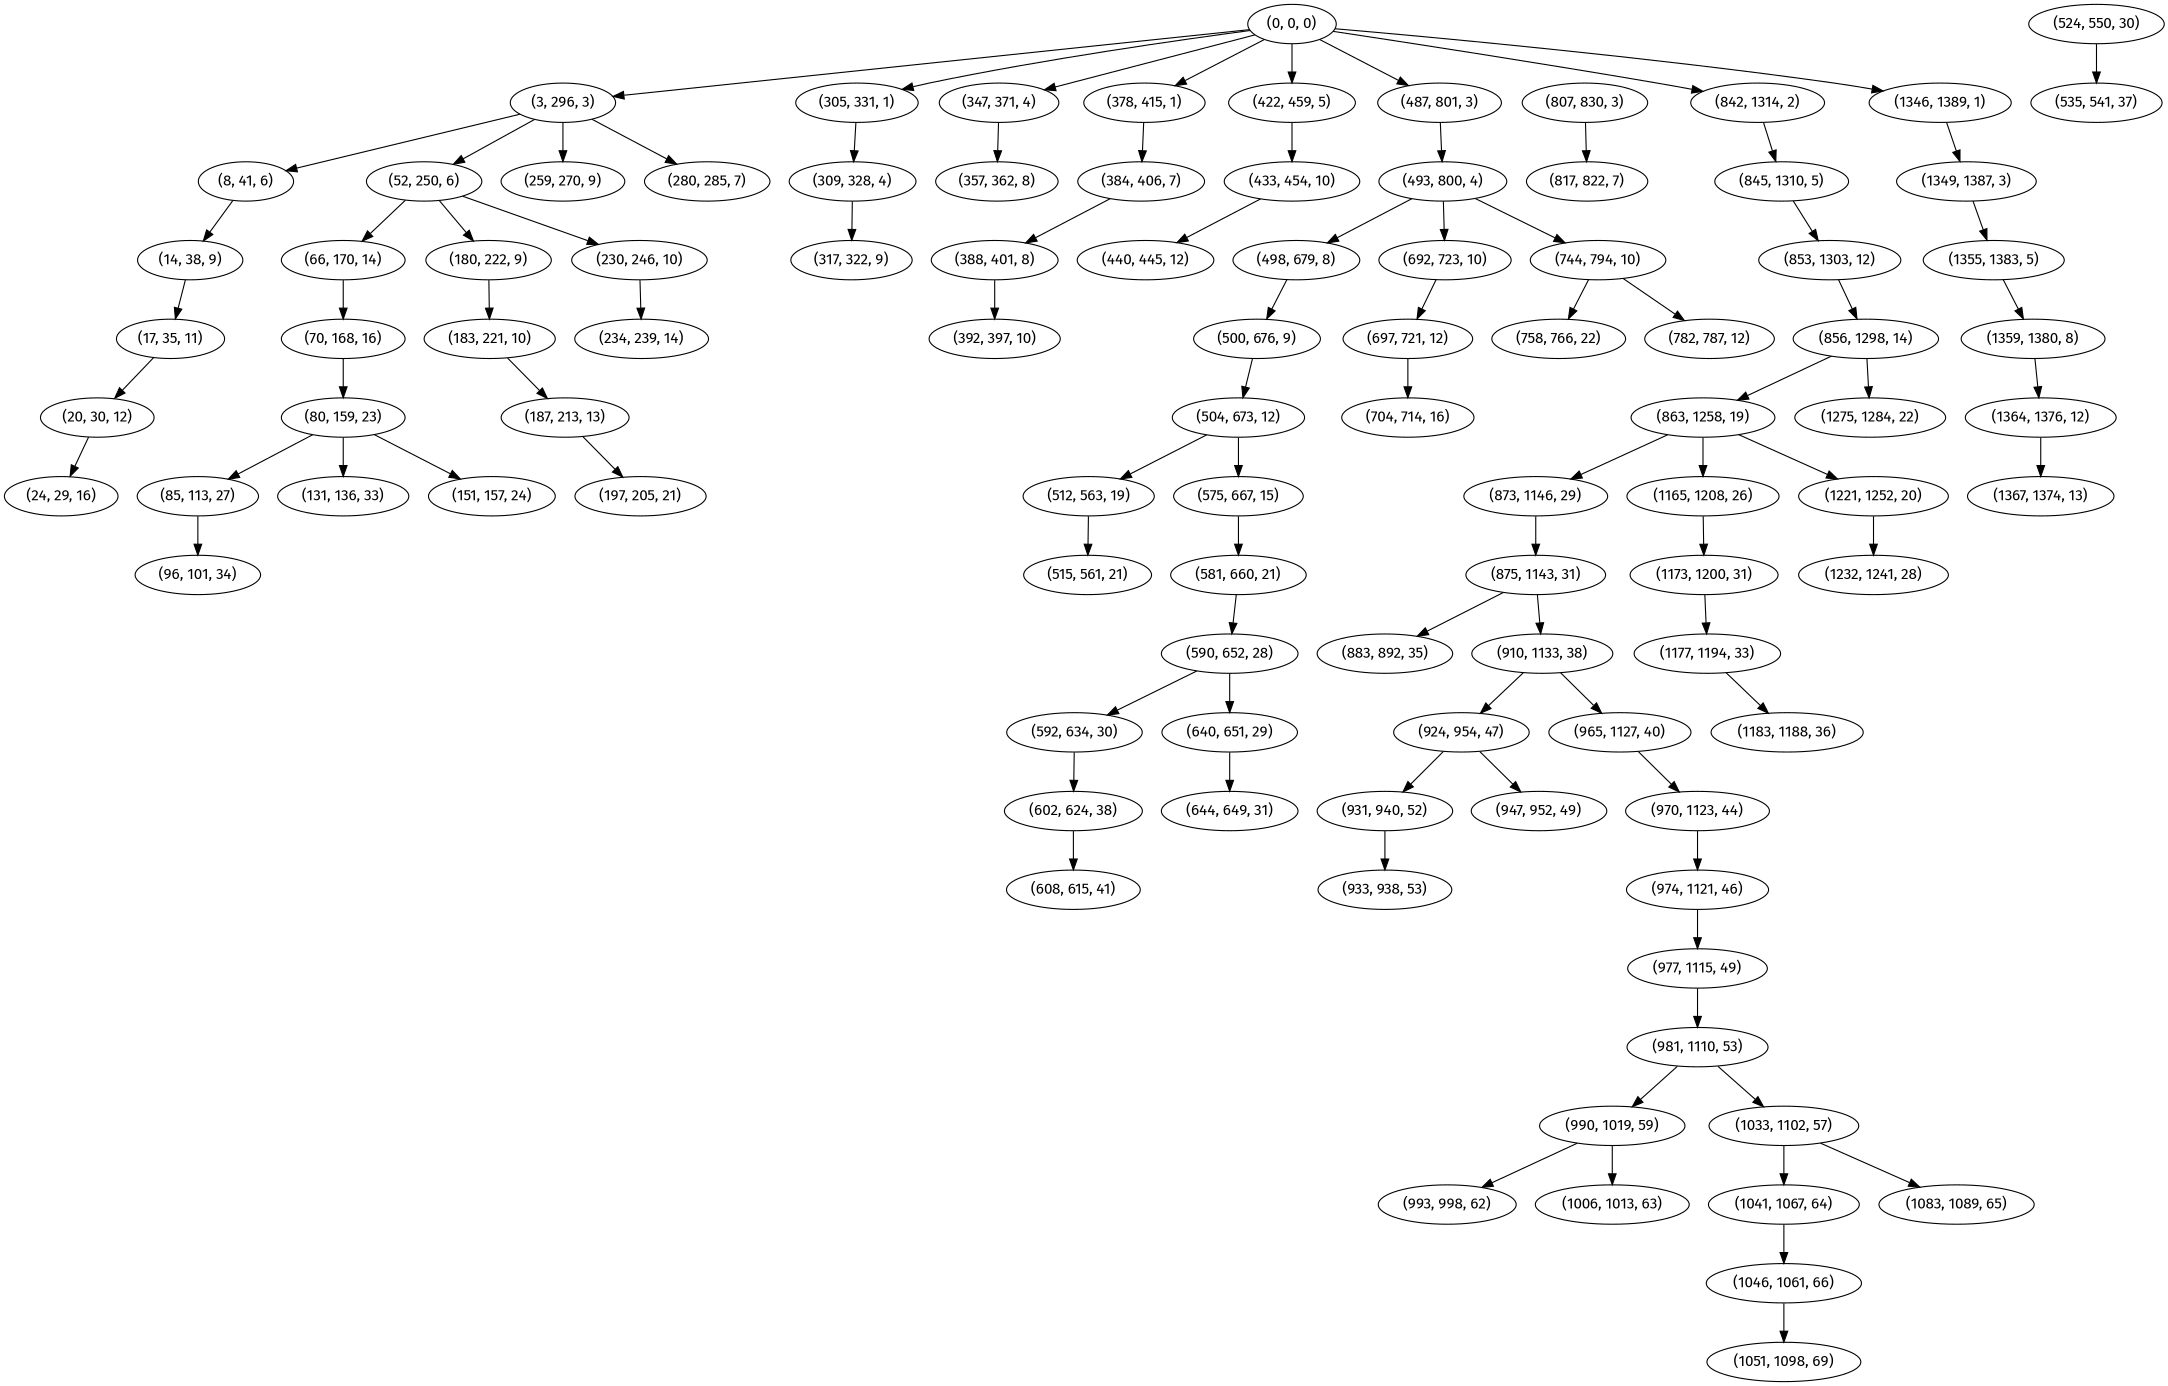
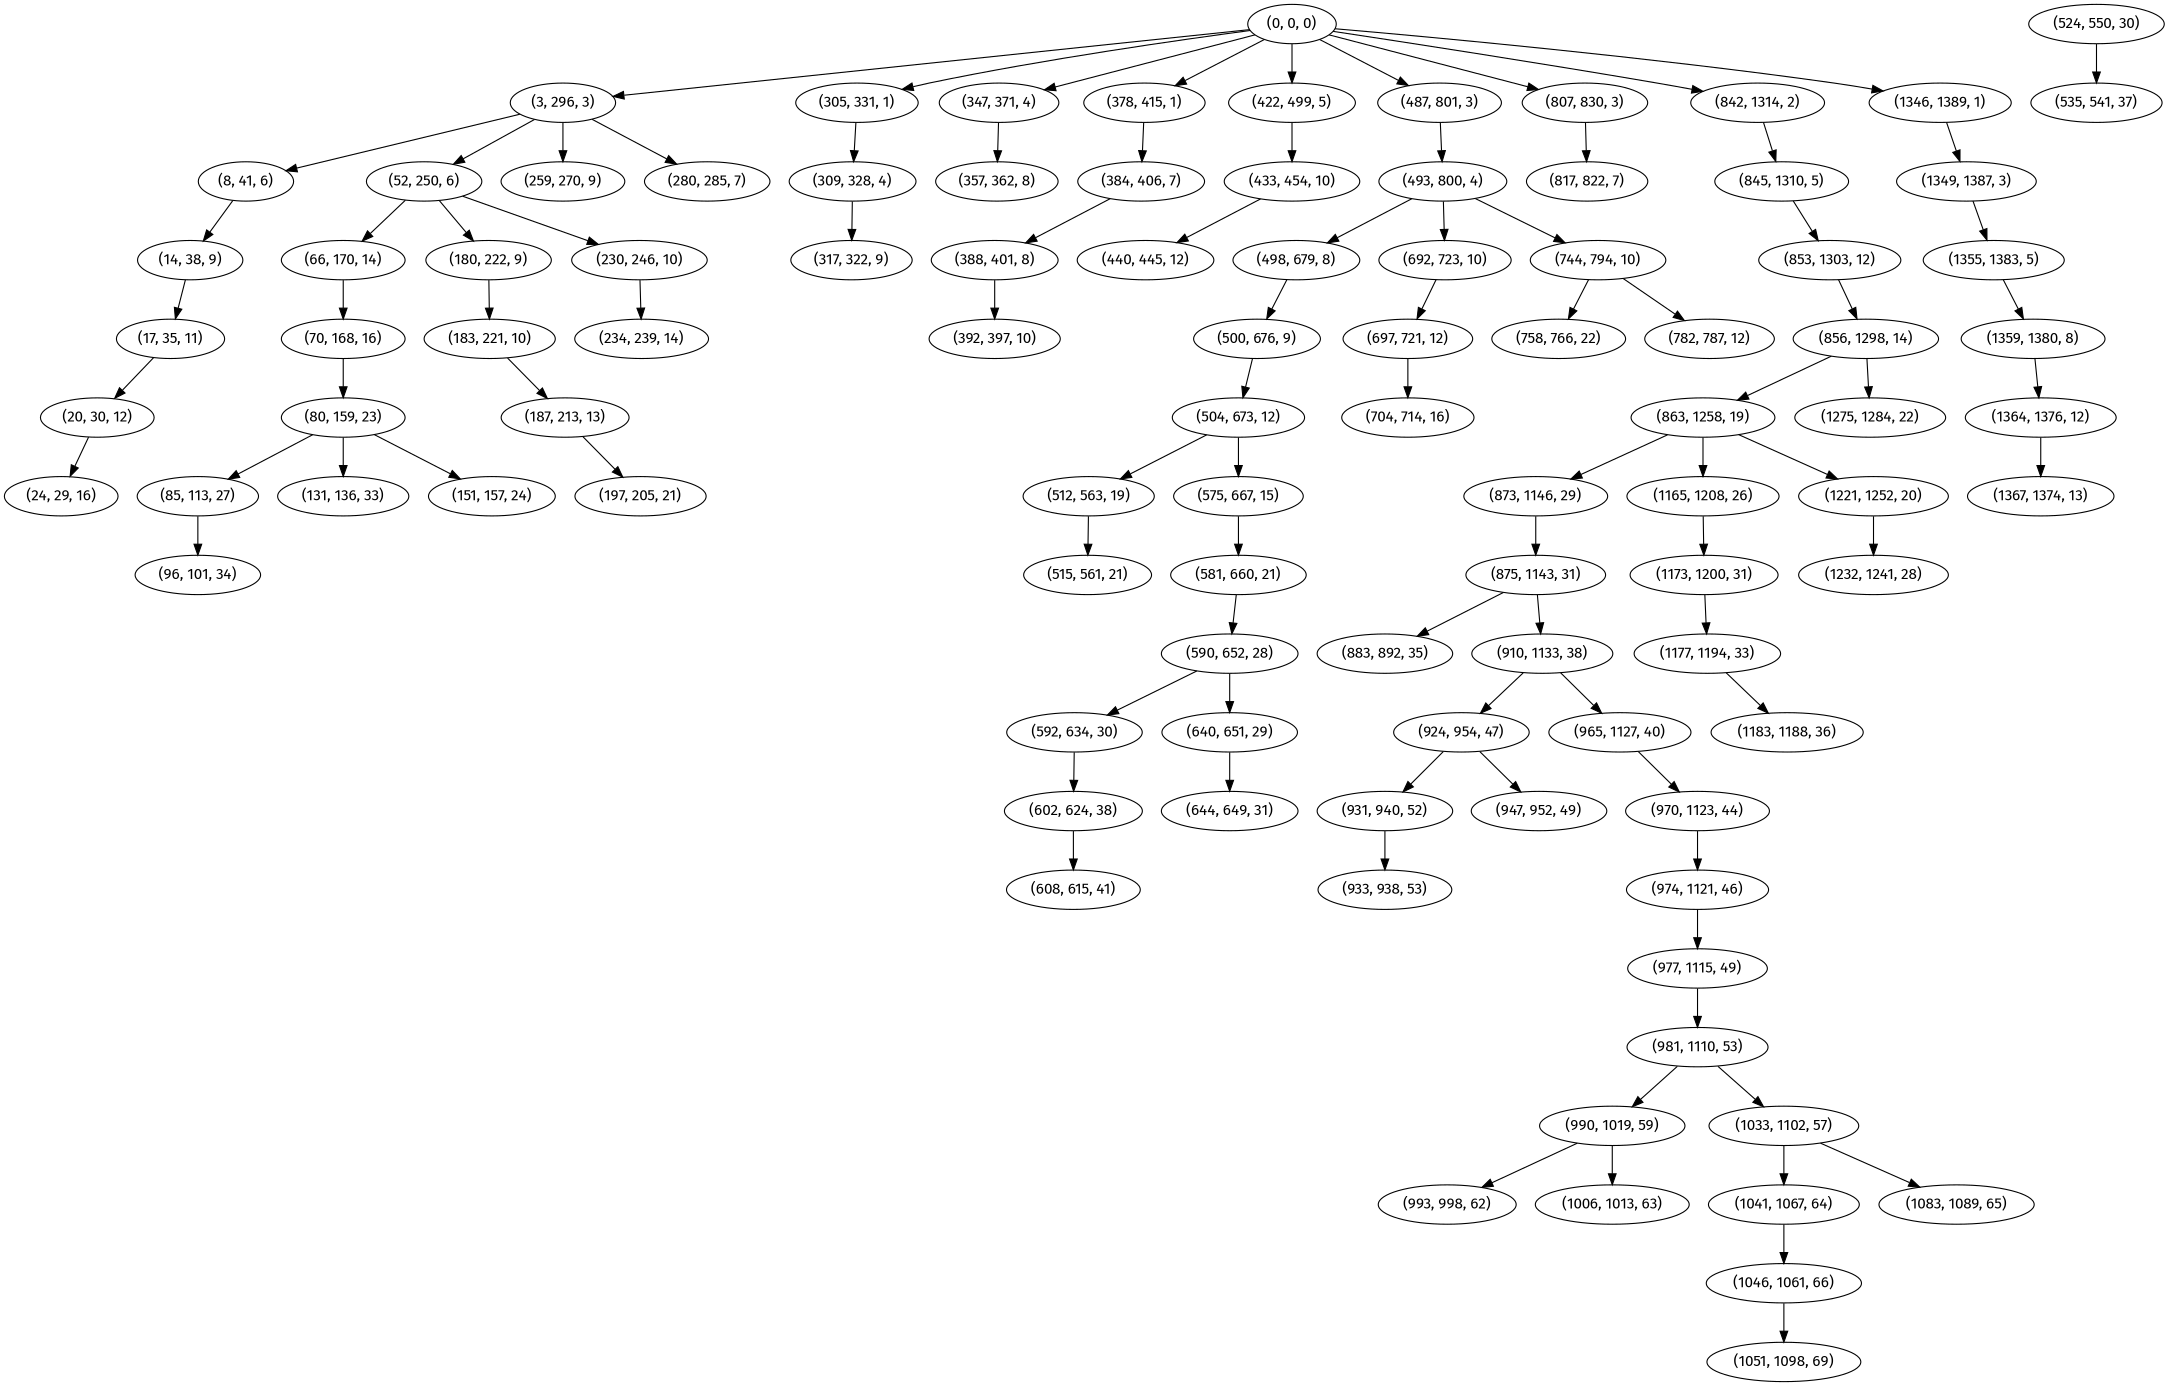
  digraph {
    fontname="Fira Sans"
    node [fontname="Fira Sans"]
    edge [fontname="Fira Sans"]
    n1 [label="(3, 296, 3)"]
    "(0, 0, 0)"
    "(305, 331, 1)"
    "(347, 371, 4)"
    "(378, 415, 1)"
-   "(422, 459, 5)"
+   "(422, 459, 5)" [label="(422, 499, 5)"]
    "(487, 801, 3)"
    "(807, 830, 3)"
    "(842, 1314, 2)"
    "(1346, 1389, 1)"
    "(8, 41, 6)"
    "(52, 250, 6)"
    "(259, 270, 9)"
    "(280, 285, 7)"
    "(309, 328, 4)"
    "(357, 362, 8)"
    "(384, 406, 7)"
    "(433, 454, 10)"
    "(493, 800, 4)"
    "(817, 822, 7)"
    "(845, 1310, 5)"
    "(1349, 1387, 3)"
    "(14, 38, 9)"
    "(66, 170, 14)"
    "(180, 222, 9)"
    "(230, 246, 10)"
    "(17, 35, 11)"
    n28 [label="(20, 30, 12)"]
    "(24, 29, 16)"
    "(70, 168, 16)"
    "(183, 221, 10)"
    "(234, 239, 14)"
    "(80, 159, 23)"
    "(85, 113, 27)"
    "(131, 136, 33)"
    "(151, 157, 24)"
    "(96, 101, 34)"
    "(187, 213, 13)"
    "(197, 205, 21)"
    "(317, 322, 9)"
    "(388, 401, 8)"
    "(392, 397, 10)"
    "(440, 445, 12)"
    "(498, 679, 8)"
    "(692, 723, 10)"
    "(744, 794, 10)"
    "(500, 676, 9)"
    "(697, 721, 12)"
    "(758, 766, 22)"
    "(782, 787, 12)"
    "(504, 673, 12)"
    "(512, 563, 19)"
    "(575, 667, 15)"
    "(515, 561, 21)"
    "(581, 660, 21)"
    "(524, 550, 30)"
    "(535, 541, 37)"
    "(590, 652, 28)"
    "(592, 634, 30)"
    "(640, 651, 29)"
    "(602, 624, 38)"
    "(644, 649, 31)"
    "(608, 615, 41)"
    "(704, 714, 16)"
    "(853, 1303, 12)"
    "(856, 1298, 14)"
    "(863, 1258, 19)"
    "(1275, 1284, 22)"
    "(873, 1146, 29)"
    "(1165, 1208, 26)"
    "(1221, 1252, 20)"
    "(875, 1143, 31)"
    "(1173, 1200, 31)"
    "(1232, 1241, 28)"
    "(883, 892, 35)"
    "(910, 1133, 38)"
    "(924, 954, 47)"
    "(965, 1127, 40)"
    "(931, 940, 52)"
    "(947, 952, 49)"
    "(970, 1123, 44)"
    "(933, 938, 53)"
    "(974, 1121, 46)"
    "(977, 1115, 49)"
    "(981, 1110, 53)"
    "(990, 1019, 59)"
    "(1033, 1102, 57)"
    "(993, 998, 62)"
    "(1006, 1013, 63)"
    "(1041, 1067, 64)"
    "(1083, 1089, 65)"
    "(1046, 1061, 66)"
    n93 [label="(1051, 1098, 69)"]
    "(1177, 1194, 33)"
    "(1183, 1188, 36)"
    "(1355, 1383, 5)"
    "(1359, 1380, 8)"
    "(1364, 1376, 12)"
    "(1367, 1374, 13)"
    n1 -> "(8, 41, 6)"
    n1 -> "(52, 250, 6)"
    n1 -> "(259, 270, 9)"
    n1 -> "(280, 285, 7)"
    "(0, 0, 0)" -> n1
    "(0, 0, 0)" -> "(305, 331, 1)"
    "(0, 0, 0)" -> "(347, 371, 4)"
    "(0, 0, 0)" -> "(378, 415, 1)"
    "(0, 0, 0)" -> "(422, 459, 5)"
    "(0, 0, 0)" -> "(487, 801, 3)"
+   "(0, 0, 0)" -> "(807, 830, 3)"
    "(0, 0, 0)" -> "(842, 1314, 2)"
    "(0, 0, 0)" -> "(1346, 1389, 1)"
    "(305, 331, 1)" -> "(309, 328, 4)"
    "(347, 371, 4)" -> "(357, 362, 8)"
    "(378, 415, 1)" -> "(384, 406, 7)"
    "(422, 459, 5)" -> "(433, 454, 10)"
    "(487, 801, 3)" -> "(493, 800, 4)"
    "(807, 830, 3)" -> "(817, 822, 7)"
    "(842, 1314, 2)" -> "(845, 1310, 5)"
    "(1346, 1389, 1)" -> "(1349, 1387, 3)"
    "(8, 41, 6)" -> "(14, 38, 9)"
    "(52, 250, 6)" -> "(66, 170, 14)"
    "(52, 250, 6)" -> "(180, 222, 9)"
    "(52, 250, 6)" -> "(230, 246, 10)"
    "(309, 328, 4)" -> "(317, 322, 9)"
    "(384, 406, 7)" -> "(388, 401, 8)"
    "(433, 454, 10)" -> "(440, 445, 12)"
    "(493, 800, 4)" -> "(498, 679, 8)"
    "(493, 800, 4)" -> "(692, 723, 10)"
    "(493, 800, 4)" -> "(744, 794, 10)"
    "(845, 1310, 5)" -> "(853, 1303, 12)"
    "(1349, 1387, 3)" -> "(1355, 1383, 5)"
    "(14, 38, 9)" -> "(17, 35, 11)"
    "(66, 170, 14)" -> "(70, 168, 16)"
    "(180, 222, 9)" -> "(183, 221, 10)"
    "(230, 246, 10)" -> "(234, 239, 14)"
    "(17, 35, 11)" -> n28
    n28 -> "(24, 29, 16)"
    "(70, 168, 16)" -> "(80, 159, 23)"
    "(183, 221, 10)" -> "(187, 213, 13)"
    "(80, 159, 23)" -> "(85, 113, 27)"
    "(80, 159, 23)" -> "(131, 136, 33)"
    "(80, 159, 23)" -> "(151, 157, 24)"
    "(85, 113, 27)" -> "(96, 101, 34)"
    "(187, 213, 13)" -> "(197, 205, 21)"
    "(388, 401, 8)" -> "(392, 397, 10)"
    "(498, 679, 8)" -> "(500, 676, 9)"
    "(692, 723, 10)" -> "(697, 721, 12)"
    "(744, 794, 10)" -> "(758, 766, 22)"
    "(744, 794, 10)" -> "(782, 787, 12)"
    "(500, 676, 9)" -> "(504, 673, 12)"
    "(697, 721, 12)" -> "(704, 714, 16)"
    "(504, 673, 12)" -> "(512, 563, 19)"
    "(504, 673, 12)" -> "(575, 667, 15)"
    "(512, 563, 19)" -> "(515, 561, 21)"
    "(575, 667, 15)" -> "(581, 660, 21)"
    "(581, 660, 21)" -> "(590, 652, 28)"
    "(524, 550, 30)" -> "(535, 541, 37)"
    "(590, 652, 28)" -> "(592, 634, 30)"
    "(590, 652, 28)" -> "(640, 651, 29)"
    "(592, 634, 30)" -> "(602, 624, 38)"
    "(640, 651, 29)" -> "(644, 649, 31)"
    "(602, 624, 38)" -> "(608, 615, 41)"
    "(853, 1303, 12)" -> "(856, 1298, 14)"
    "(856, 1298, 14)" -> "(863, 1258, 19)"
    "(856, 1298, 14)" -> "(1275, 1284, 22)"
    "(863, 1258, 19)" -> "(873, 1146, 29)"
    "(863, 1258, 19)" -> "(1165, 1208, 26)"
    "(863, 1258, 19)" -> "(1221, 1252, 20)"
    "(873, 1146, 29)" -> "(875, 1143, 31)"
    "(1165, 1208, 26)" -> "(1173, 1200, 31)"
    "(1221, 1252, 20)" -> "(1232, 1241, 28)"
    "(875, 1143, 31)" -> "(883, 892, 35)"
    "(875, 1143, 31)" -> "(910, 1133, 38)"
    "(1173, 1200, 31)" -> "(1177, 1194, 33)"
    "(910, 1133, 38)" -> "(924, 954, 47)"
    "(910, 1133, 38)" -> "(965, 1127, 40)"
    "(924, 954, 47)" -> "(931, 940, 52)"
    "(924, 954, 47)" -> "(947, 952, 49)"
    "(965, 1127, 40)" -> "(970, 1123, 44)"
    "(931, 940, 52)" -> "(933, 938, 53)"
    "(970, 1123, 44)" -> "(974, 1121, 46)"
    "(974, 1121, 46)" -> "(977, 1115, 49)"
    "(977, 1115, 49)" -> "(981, 1110, 53)"
    "(981, 1110, 53)" -> "(990, 1019, 59)"
    "(981, 1110, 53)" -> "(1033, 1102, 57)"
    "(990, 1019, 59)" -> "(993, 998, 62)"
    "(990, 1019, 59)" -> "(1006, 1013, 63)"
    "(1033, 1102, 57)" -> "(1041, 1067, 64)"
    "(1033, 1102, 57)" -> "(1083, 1089, 65)"
    "(1041, 1067, 64)" -> "(1046, 1061, 66)"
    "(1046, 1061, 66)" -> n93
    "(1177, 1194, 33)" -> "(1183, 1188, 36)"
    "(1355, 1383, 5)" -> "(1359, 1380, 8)"
    "(1359, 1380, 8)" -> "(1364, 1376, 12)"
    "(1364, 1376, 12)" -> "(1367, 1374, 13)"
  }
